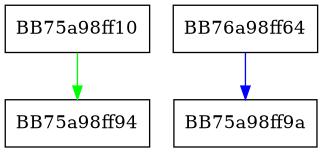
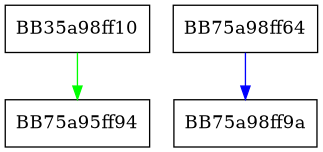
  digraph {
    splines=ortho
    node [shape=box]
-   BB75a98ff10
-   BB75a98ff94
-   BB75a98ff64 [label=BB76a98ff64]
+   BB75a98ff10 [label=BB35a98ff10]
+   BB75a98ff94 [label=BB75a95ff94]
+   BB75a98ff64
    BB75a98ff9a
    BB75a98ff10 -> BB75a98ff94 [color=green]
    BB75a98ff64 -> BB75a98ff9a [color=blue]
  }
